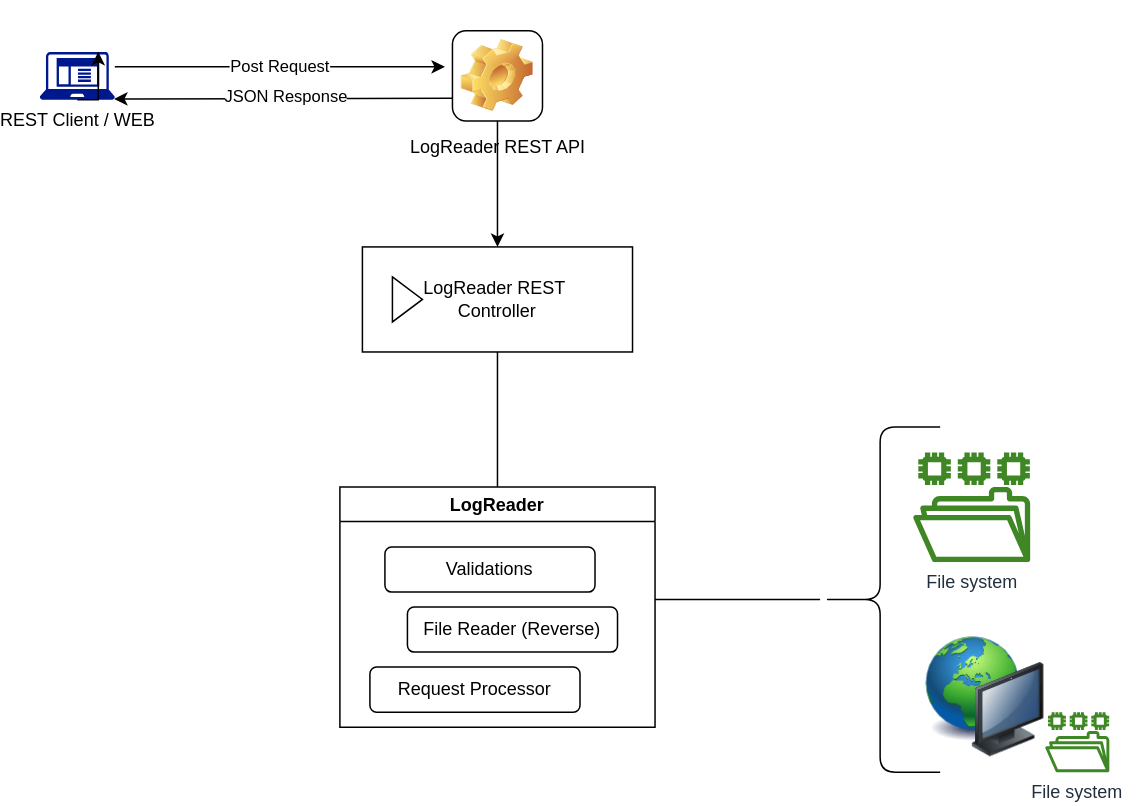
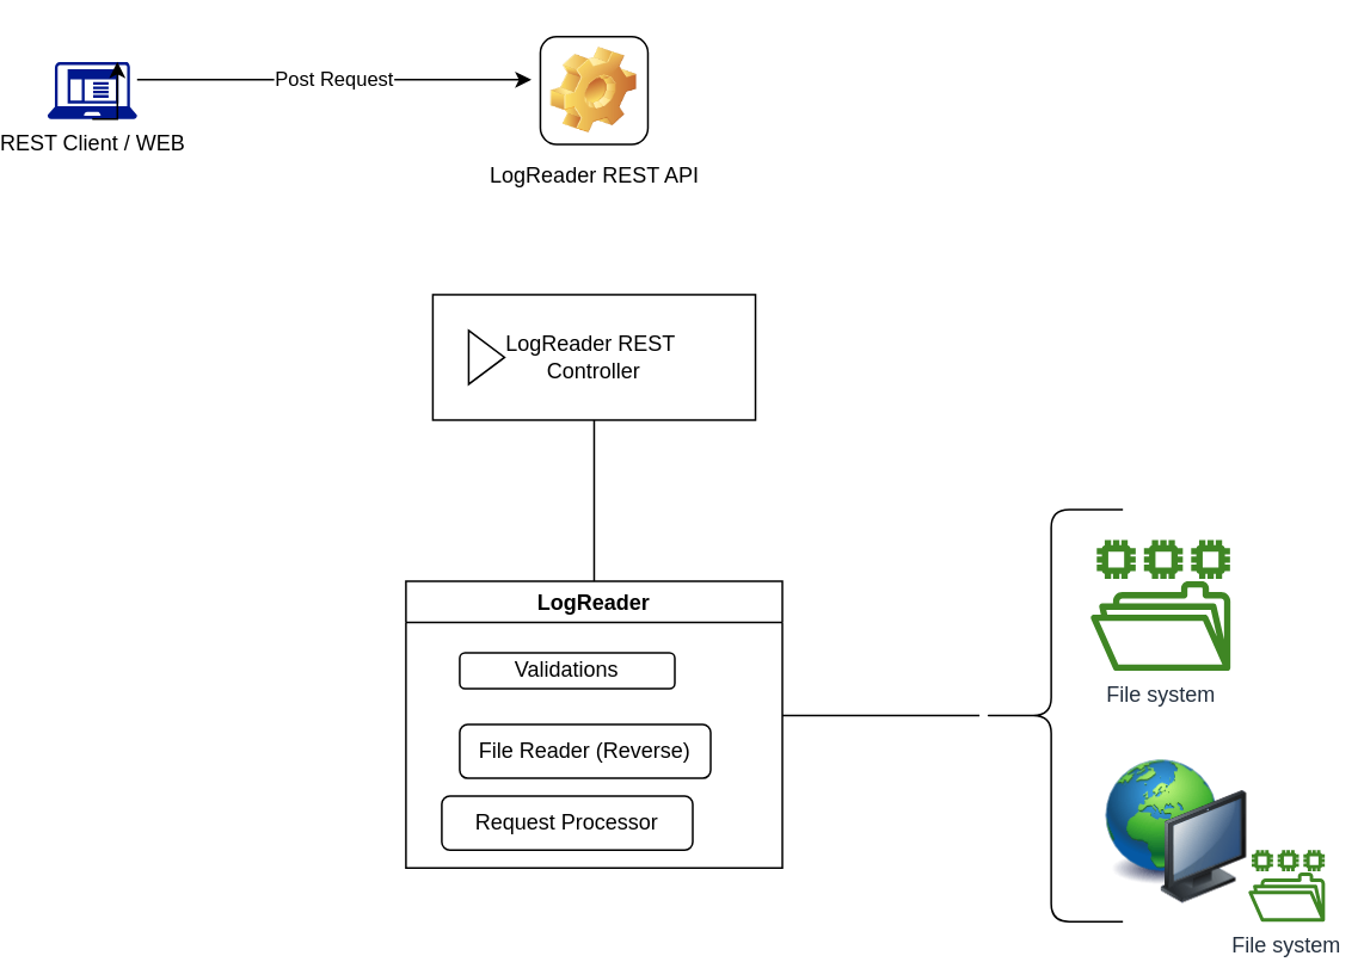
  <mxCell id="0" />
  <mxCell id="1" parent="0" />
  <mxCell id="2" value="LogReader REST API" style="icon;html=1;image=img/clipart/Gear_128x128.png" vertex="1" parent="1"><mxGeometry x="295" y="20" width="60" height="60" as="geometry" /></mxCell>
  <mxCell id="3" value="LogReader REST&amp;nbsp;&lt;br&gt;Controller" style="html=1;whiteSpace=wrap;container=1;recursiveResize=0;collapsible=0;" vertex="1" parent="1"><mxGeometry x="235" y="164" width="180" height="70" as="geometry" /></mxCell>
  <mxCell id="4" value="" style="triangle;html=1;whiteSpace=wrap;" vertex="1" parent="3"><mxGeometry x="20" y="20" width="20" height="30" as="geometry" /></mxCell>
  <mxCell id="5" value="REST Client / WEB" style="sketch=0;aspect=fixed;pointerEvents=1;shadow=0;dashed=0;html=1;strokeColor=none;labelPosition=center;verticalLabelPosition=bottom;verticalAlign=top;align=center;fillColor=#00188D;shape=mxgraph.mscae.enterprise.client_application" vertex="1" parent="1"><mxGeometry x="20" y="34" width="50" height="32" as="geometry" /></mxCell>
  <mxCell id="6" value="File system" style="sketch=0;outlineConnect=0;fontColor=#232F3E;gradientColor=none;fillColor=#3F8624;strokeColor=none;dashed=0;verticalLabelPosition=bottom;verticalAlign=top;align=center;html=1;fontSize=12;fontStyle=0;aspect=fixed;pointerEvents=1;shape=mxgraph.aws4.file_system;" vertex="1" parent="1"><mxGeometry x="602" y="301" width="78" height="73" as="geometry" /></mxCell>
  <mxCell id="7" value="" style="image;html=1;image=img/lib/clip_art/computers/Network_128x128.png" vertex="1" parent="1"><mxGeometry x="610" y="424" width="80" height="80" as="geometry" /></mxCell>
  <mxCell id="8" value="File system" style="sketch=0;outlineConnect=0;fontColor=#232F3E;gradientColor=none;fillColor=#3F8624;strokeColor=none;dashed=0;verticalLabelPosition=bottom;verticalAlign=top;align=center;html=1;fontSize=12;fontStyle=0;aspect=fixed;pointerEvents=1;shape=mxgraph.aws4.file_system;" vertex="1" parent="1"><mxGeometry x="690" y="474" width="42.74" height="40" as="geometry" /></mxCell>
  <mxCell id="9" style="edgeStyle=orthogonalEdgeStyle;rounded=0;orthogonalLoop=1;jettySize=auto;html=1;exitX=0.5;exitY=1;exitDx=0;exitDy=0;exitPerimeter=0;entryX=0.78;entryY=0;entryDx=0;entryDy=0;entryPerimeter=0;" edge="1" parent="1" source="5" target="5"><mxGeometry relative="1" as="geometry" /></mxCell>
  <mxCell id="10" value="" style="shape=curlyBracket;whiteSpace=wrap;html=1;rounded=1;" vertex="1" parent="1"><mxGeometry x="540" y="284" width="80" height="230" as="geometry" /></mxCell>
  <mxCell id="11" value="LogReader" style="swimlane;" vertex="1" parent="1"><mxGeometry x="220" y="324" width="210" height="160" as="geometry" /></mxCell>
- <mxCell id="12" value="Validations" style="rounded=1;whiteSpace=wrap;html=1;" vertex="1" parent="11"><mxGeometry x="30" y="40" width="140" height="30" as="geometry" /></mxCell>
- <mxCell id="13" value="File Reader (Reverse)" style="rounded=1;whiteSpace=wrap;html=1;" vertex="1" parent="11"><mxGeometry x="45" y="80" width="140" height="30" as="geometry" /></mxCell>
+ <mxCell id="12" value="Validations" style="rounded=1;whiteSpace=wrap;html=1;" vertex="1" parent="11"><mxGeometry x="30" y="40" width="120" height="20" as="geometry" /></mxCell>
+ <mxCell id="13" value="File Reader (Reverse)" style="rounded=1;whiteSpace=wrap;html=1;" vertex="1" parent="11"><mxGeometry x="30" y="80" width="140" height="30" as="geometry" /></mxCell>
  <mxCell id="14" value="Request Processor" style="rounded=1;whiteSpace=wrap;html=1;" vertex="1" parent="11"><mxGeometry x="20" y="120" width="140" height="30" as="geometry" /></mxCell>
  <mxCell id="15" value="Post Request" style="endArrow=classic;html=1;rounded=0;" edge="1" parent="1"><mxGeometry width="50" height="50" relative="1" as="geometry"><mxPoint x="70" y="44" as="sourcePoint" /><mxPoint x="290" y="44" as="targetPoint" /><Array as="points"><mxPoint x="250" y="44" /></Array></mxGeometry></mxCell>
- <mxCell id="16" value="" style="endArrow=classic;html=1;rounded=0;entryX=0.5;entryY=0;entryDx=0;entryDy=0;" edge="1" parent="1" source="2" target="3"><mxGeometry width="50" height="50" relative="1" as="geometry"><mxPoint x="470" y="184" as="sourcePoint" /><mxPoint x="520" y="134" as="targetPoint" /></mxGeometry></mxCell>
  <mxCell id="17" value="" style="endArrow=none;html=1;rounded=0;entryX=0.5;entryY=0;entryDx=0;entryDy=0;" edge="1" parent="1" source="3" target="11"><mxGeometry width="50" height="50" relative="1" as="geometry"><mxPoint x="360" y="304" as="sourcePoint" /><mxPoint x="410" y="254" as="targetPoint" /></mxGeometry></mxCell>
  <mxCell id="18" value="" style="endArrow=none;html=1;rounded=0;" edge="1" parent="1" target="10"><mxGeometry width="50" height="50" relative="1" as="geometry"><mxPoint x="430" y="399" as="sourcePoint" /><mxPoint x="510" y="404" as="targetPoint" /></mxGeometry></mxCell>
- <mxCell id="19" value="" style="endArrow=classic;html=1;rounded=0;exitX=0;exitY=0.75;exitDx=0;exitDy=0;entryX=0.99;entryY=0.98;entryDx=0;entryDy=0;entryPerimeter=0;" edge="1" parent="1" source="2" target="5"><mxGeometry width="50" height="50" relative="1" as="geometry"><mxPoint x="50" y="314" as="sourcePoint" /><mxPoint x="100" y="264" as="targetPoint" /></mxGeometry></mxCell>
- <mxCell id="20" value="JSON Response" style="edgeLabel;html=1;align=center;verticalAlign=middle;resizable=0;points=[];" vertex="1" connectable="0" parent="19"><mxGeometry x="-0.016" y="-2" relative="1" as="geometry"><mxPoint as="offset" /></mxGeometry></mxCell>
